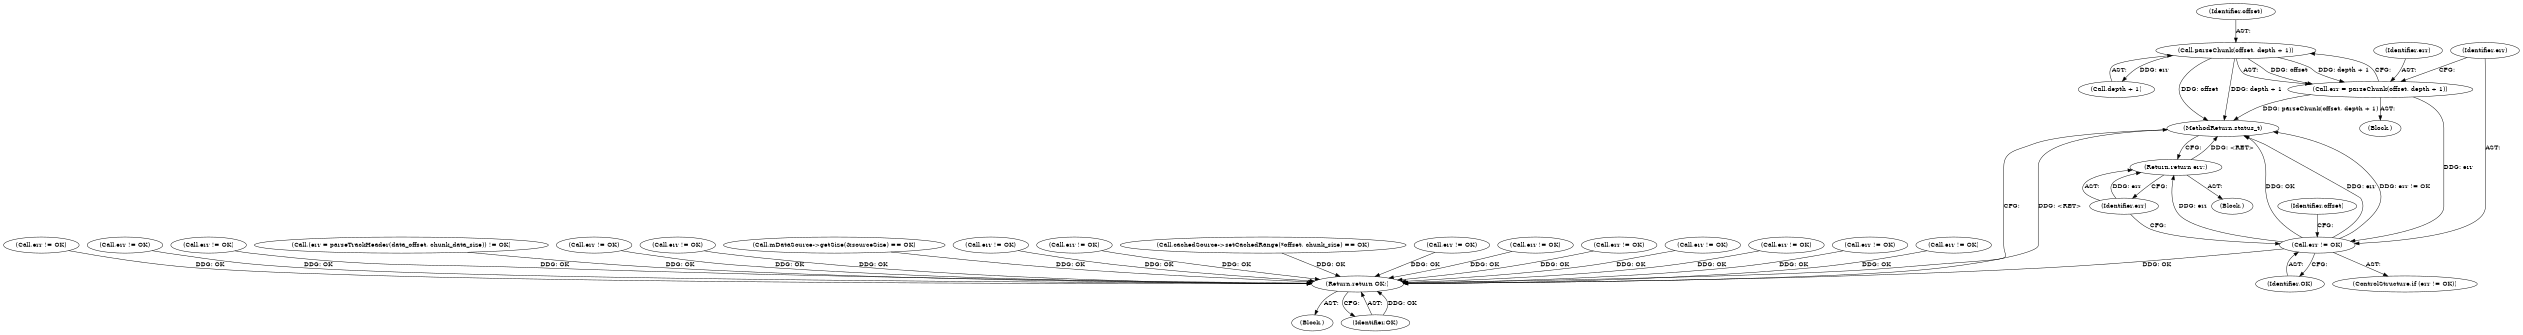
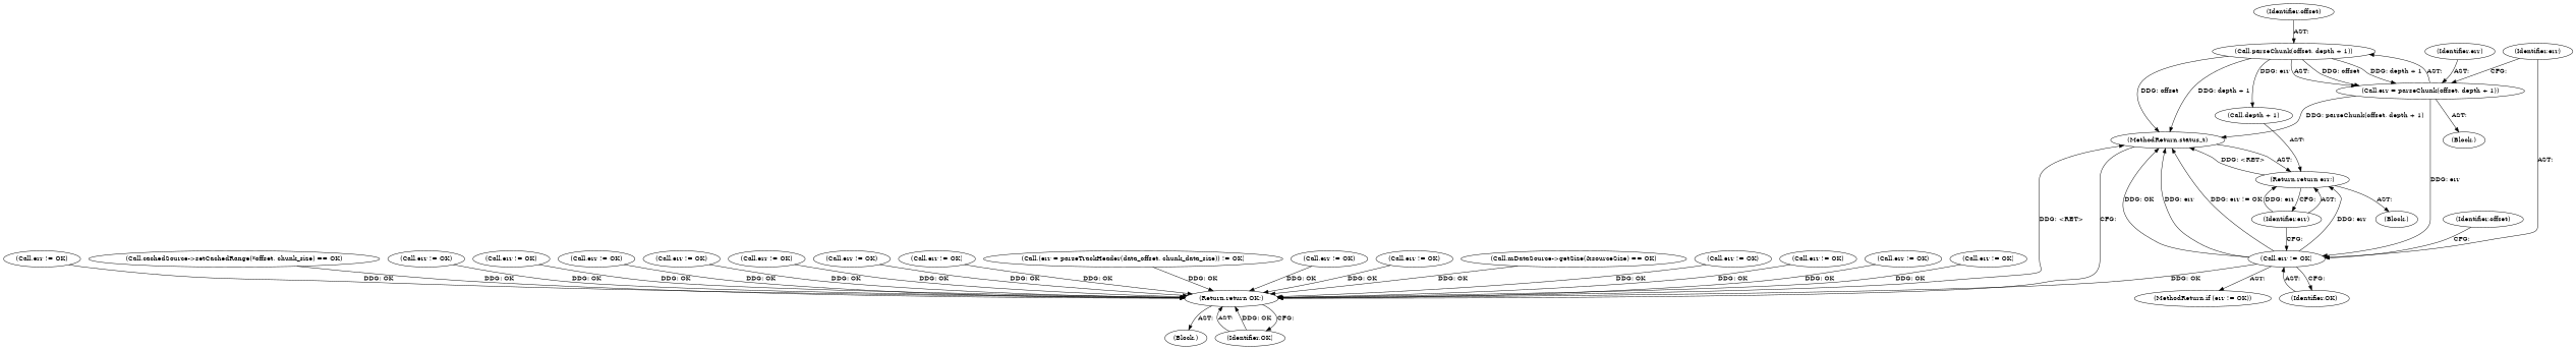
  digraph {
    n1 [label="(Call,parseChunk(offset, depth + 1))"]
    n2 [label="(Call,err = parseChunk(offset, depth + 1))"]
    n3 [label="(MethodReturn,status_t)"]
    n4 [label="(Call,depth + 1)"]
    n5 [label="(Call,err != OK)"]
    n6 [label="(Block,)"]
    n7 [label="(Return,return err;)"]
    n8 [label="(Return,return OK;)"]
    n9 [label="(Identifier,OK)"]
-   n10 [label="(ControlStructure,if (err != OK))"]
+   n10 [label="(MethodReturn,if (err != OK))"]
    n11 [label="(Block,)"]
    n12 [label="(Identifier,err)"]
    n13 [label="(Block,)"]
    n14 [label="(Identifier,OK)"]
    n15 [label="(Call,err != OK)"]
    n16 [label="(Call,err != OK)"]
    n17 [label="(Call,err != OK)"]
    n18 [label="(Call,err != OK)"]
    n19 [label="(Call,cachedSource->setCachedRange(*offset, chunk_size) == OK)"]
    n20 [label="(Call,err != OK)"]
    n21 [label="(Call,err != OK)"]
    n22 [label="(Identifier,offset)"]
    n23 [label="(Identifier,offset)"]
    n24 [label="(Call,err != OK)"]
    n25 [label="(Call,err != OK)"]
    n26 [label="(Identifier,err)"]
    n27 [label="(Identifier,err)"]
    n28 [label="(Call,err != OK)"]
    n29 [label="(Call,err != OK)"]
    n30 [label="(Call,err != OK)"]
    n31 [label="(Call,(err = parseTrackHeader(data_offset, chunk_data_size)) != OK)"]
    n32 [label="(Call,err != OK)"]
    n33 [label="(Call,err != OK)"]
    n34 [label="(Call,mDataSource->getSize(&sourceSize) == OK)"]
    n35 [label="(Call,err != OK)"]
    n1 -> n2 [label="AST: "]
    n1 -> n2 [label="DDG: offset"]
    n1 -> n2 [label="DDG: depth + 1"]
    n1 -> n3 [label="DDG: offset"]
    n1 -> n3 [label="DDG: depth + 1"]
    n1 -> n4 [label="DDG: err"]
-   n2 -> n1 [label="CFG: "]
+   n2 -> n1 [label="AST: "]
    n2 -> n3 [label="DDG: parseChunk(offset, depth + 1)"]
    n2 -> n5 [label="DDG: err"]
    n2 -> n6 [label="AST: "]
-   n3 -> n7 [label="CFG: "]
+   n3 -> n7 [label="AST: "]
    n3 -> n8 [label="CFG: "]
-   n4 -> n1 [label="AST: "]
+   n4 -> n7 [label="AST: "]
    n5 -> n3 [label="DDG: OK"]
    n5 -> n3 [label="DDG: err"]
    n5 -> n3 [label="DDG: err != OK"]
    n5 -> n7 [label="DDG: err"]
    n5 -> n8 [label="DDG: OK"]
    n5 -> n9 [label="CFG: "]
    n5 -> n10 [label="AST: "]
    n7 -> n3 [label="DDG: <RET>"]
    n7 -> n11 [label="AST: "]
    n7 -> n12 [label="CFG: "]
    n8 -> n3 [label="DDG: <RET>"]
    n8 -> n13 [label="AST: "]
    n8 -> n14 [label="CFG: "]
    n9 -> n5 [label="AST: "]
    n12 -> n5 [label="CFG: "]
    n12 -> n7 [label="AST: "]
    n12 -> n7 [label="DDG: err"]
    n14 -> n8 [label="AST: "]
    n14 -> n8 [label="DDG: OK"]
    n15 -> n8 [label="DDG: OK"]
    n16 -> n8 [label="DDG: OK"]
    n17 -> n8 [label="DDG: OK"]
    n18 -> n8 [label="DDG: OK"]
    n19 -> n8 [label="DDG: OK"]
    n20 -> n8 [label="DDG: OK"]
    n21 -> n8 [label="DDG: OK"]
    n22 -> n5 [label="CFG: "]
    n23 -> n1 [label="AST: "]
    n24 -> n8 [label="DDG: OK"]
    n25 -> n8 [label="DDG: OK"]
    n26 -> n2 [label="AST: "]
    n27 -> n2 [label="CFG: "]
    n27 -> n5 [label="AST: "]
    n28 -> n8 [label="DDG: OK"]
    n29 -> n8 [label="DDG: OK"]
    n30 -> n8 [label="DDG: OK"]
    n31 -> n8 [label="DDG: OK"]
    n32 -> n8 [label="DDG: OK"]
    n33 -> n8 [label="DDG: OK"]
    n34 -> n8 [label="DDG: OK"]
    n35 -> n8 [label="DDG: OK"]
  }
